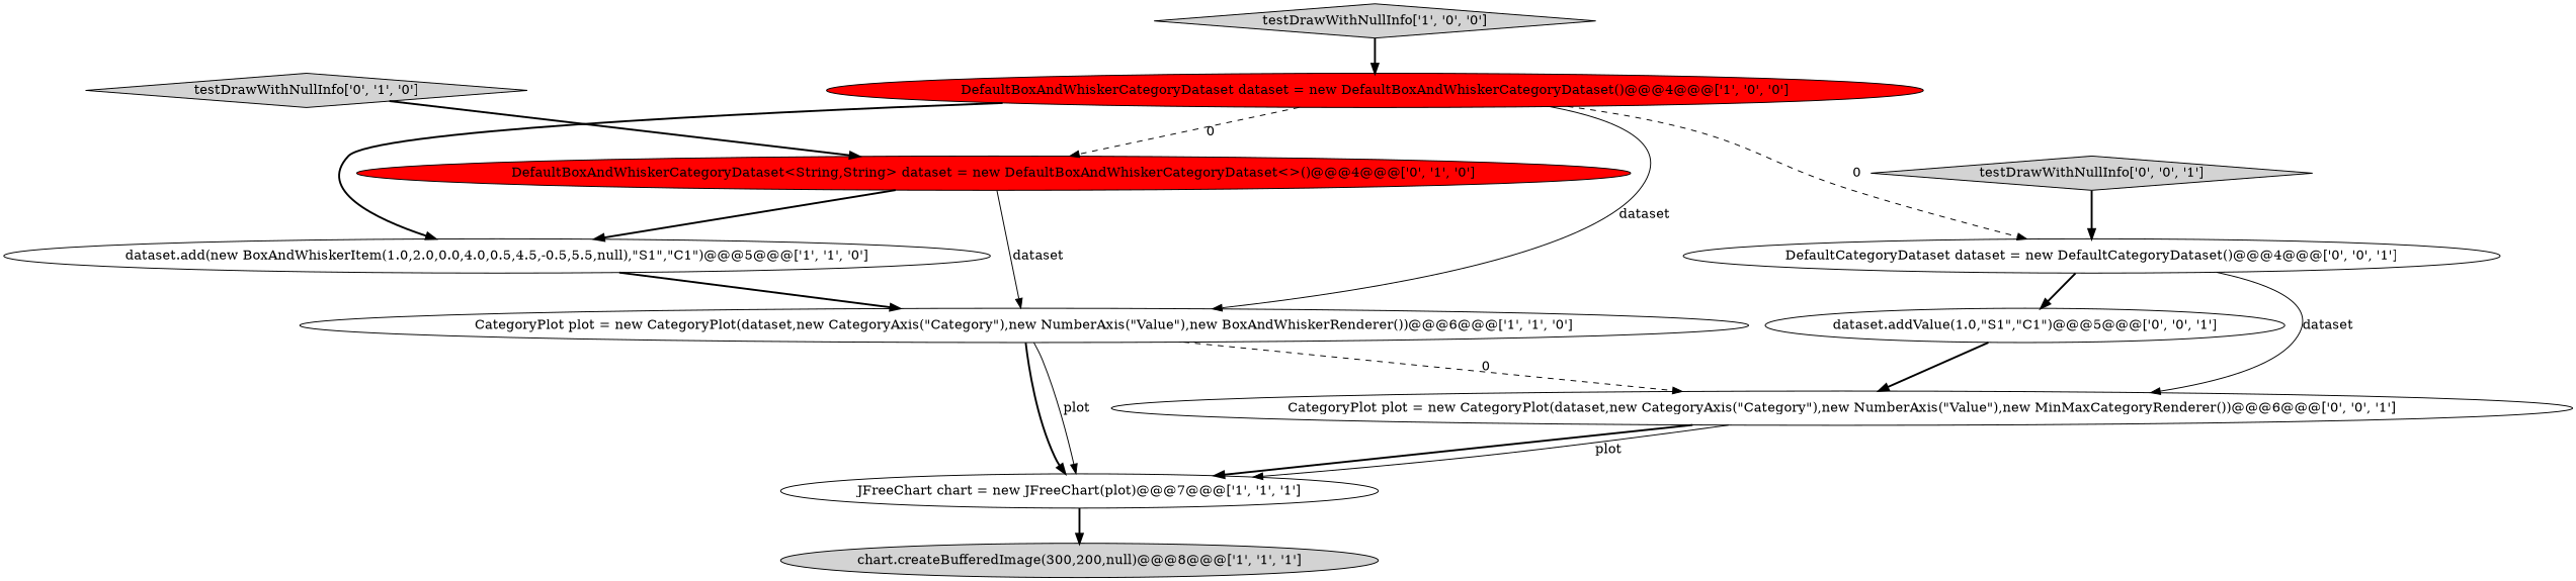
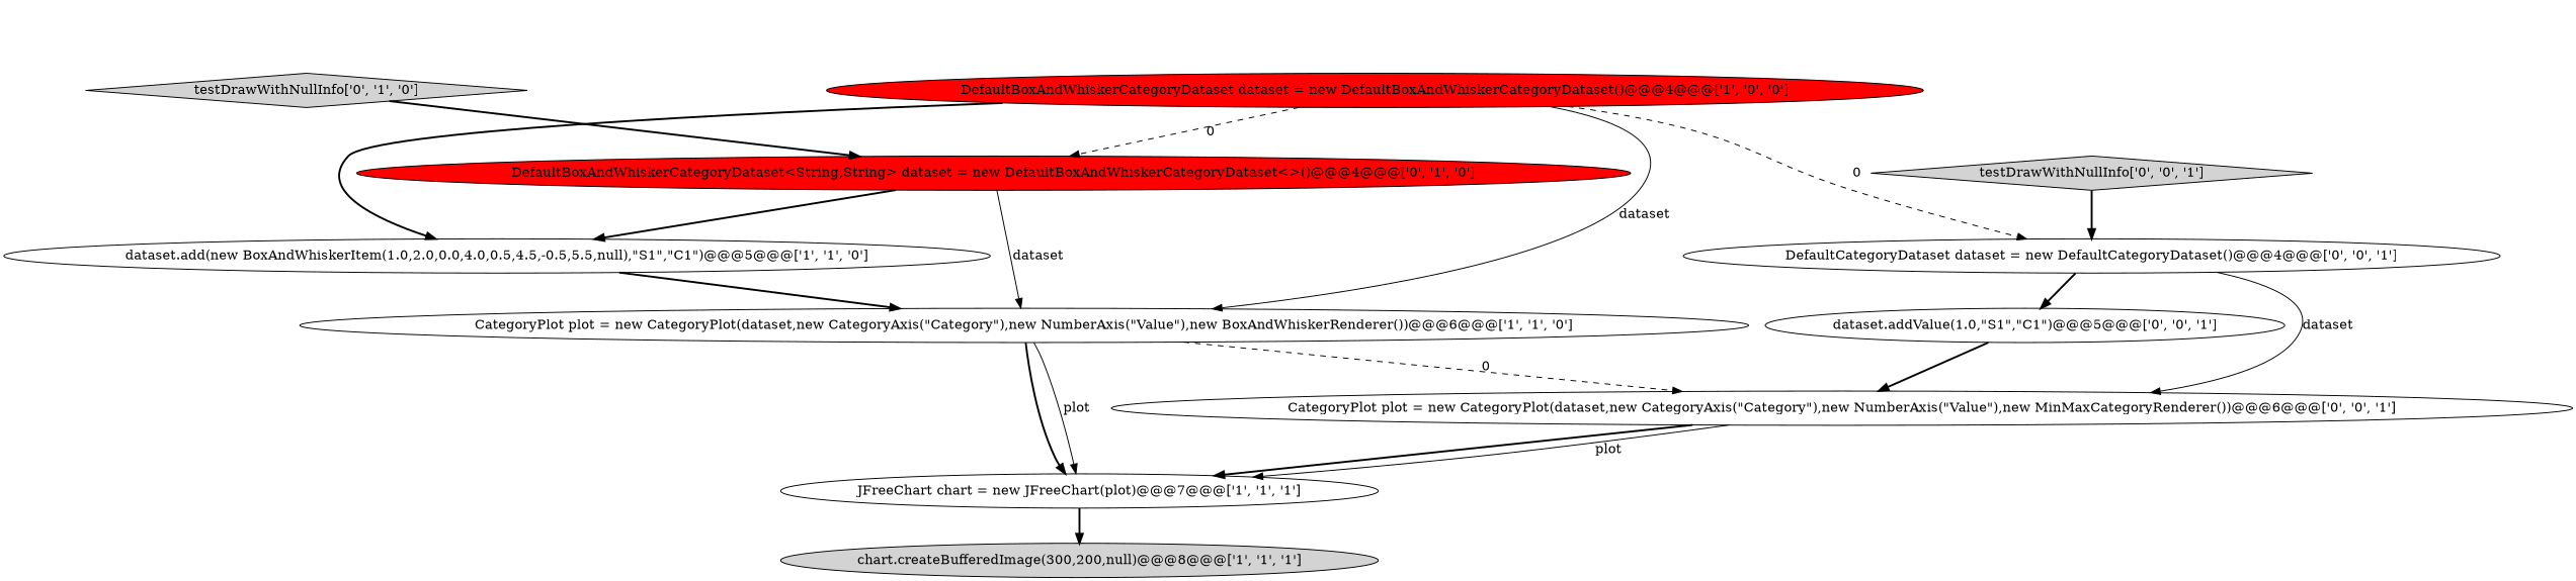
  digraph {
    node [fillcolor=white shape=ellipse style=filled]
    edge [style=bold]
    n1 [label="CategoryPlot plot = new CategoryPlot(dataset,new CategoryAxis(\"Category\"),new NumberAxis(\"Value\"),new BoxAndWhiskerRenderer())@@@6@@@['1', '1', '0']"]
    n2 [label="CategoryPlot plot = new CategoryPlot(dataset,new CategoryAxis(\"Category\"),new NumberAxis(\"Value\"),new MinMaxCategoryRenderer())@@@6@@@['0', '0', '1']"]
    n3 [label="JFreeChart chart = new JFreeChart(plot)@@@7@@@['1', '1', '1']"]
    n4 [label="dataset.add(new BoxAndWhiskerItem(1.0,2.0,0.0,4.0,0.5,4.5,-0.5,5.5,null),\"S1\",\"C1\")@@@5@@@['1', '1', '0']"]
    n5 [label="DefaultCategoryDataset dataset = new DefaultCategoryDataset()@@@4@@@['0', '0', '1']"]
    n6 [label="dataset.addValue(1.0,\"S1\",\"C1\")@@@5@@@['0', '0', '1']"]
    n7 [fillcolor=lightgray label="testDrawWithNullInfo['0', '0', '1']" shape=diamond]
    n8 [fillcolor=lightgray label="testDrawWithNullInfo['0', '1', '0']" shape=diamond]
    n9 [fillcolor=red label="DefaultBoxAndWhiskerCategoryDataset<String,String> dataset = new DefaultBoxAndWhiskerCategoryDataset<>()@@@4@@@['0', '1', '0']"]
    n10 [fillcolor=red label="DefaultBoxAndWhiskerCategoryDataset dataset = new DefaultBoxAndWhiskerCategoryDataset()@@@4@@@['1', '0', '0']"]
    n11 [fillcolor=lightgray label="chart.createBufferedImage(300,200,null)@@@8@@@['1', '1', '1']"]
-   n12 [fillcolor=lightgray label="testDrawWithNullInfo['1', '0', '0']" shape=diamond]
    n1 -> n2 [label=0 style=dashed]
    n1 -> n3
    n1 -> n3 [label=plot style=solid]
    n2 -> n3
    n2 -> n3 [label=plot style=solid]
    n3 -> n11
    n4 -> n1
    n5 -> n2 [label=dataset style=solid]
    n5 -> n6
    n6 -> n2
    n7 -> n5
    n8 -> n9
    n9 -> n1 [label=dataset style=solid]
    n9 -> n4
    n10 -> n1 [label=dataset style=solid]
    n10 -> n4
    n10 -> n5 [label=0 style=dashed]
    n10 -> n9 [label=0 style=dashed]
-   n12 -> n10
  }
